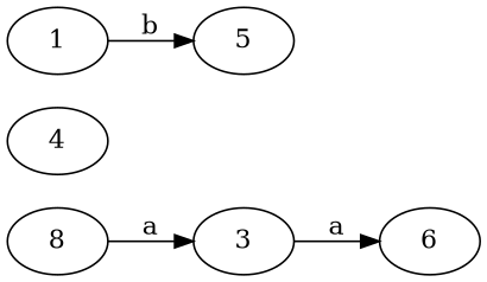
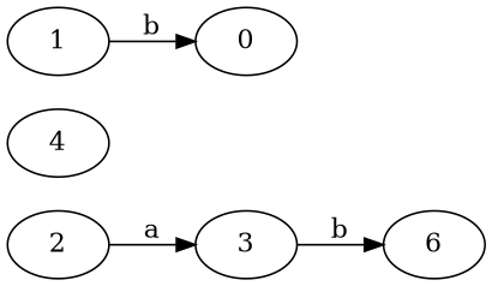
  strict digraph {
    rankdir=LR
-   2 [label=8]
+   2
    3
    6
    n4 [label=4]
    1
-   5
+   5 [label=0]
    2 -> 3 [label=a]
-   3 -> 6 [label=a]
+   3 -> 6 [label=b]
    1 -> 5 [label=b]
  }
